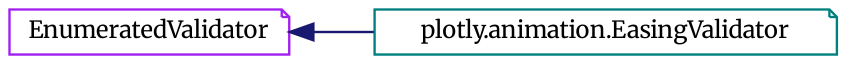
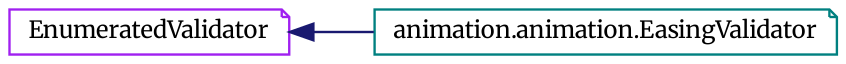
  digraph {
    rankdir=LR
    fontname=Merriweather
    node [fillcolor=white fontname=Merriweather fontsize=10 shape=note style=filled]
    n1 [color=purple height=0.2 label=EnumeratedValidator width=0.4]
-   n2 [color=teal height=0.2 label="plotly.animation.EasingValidator" width=0.4]
+   n2 [color=teal height=0.2 label="animation.animation.EasingValidator" width=0.4]
    n1 -> n2 [color=midnightblue dir=back fontname=Merriweather fontsize=10 labelfontname=Helvetica labelfontsize=10 style=solid]
  }
